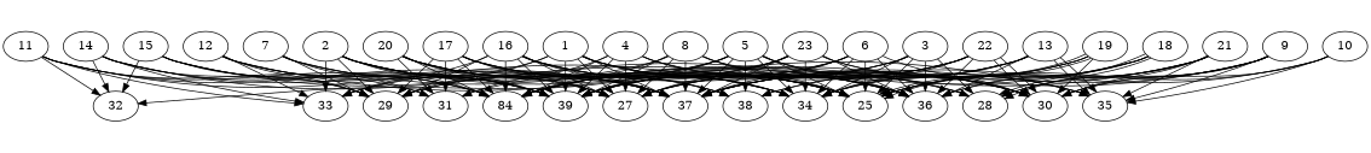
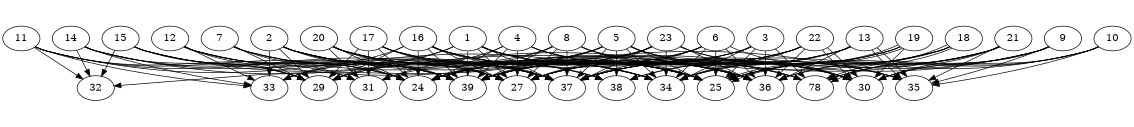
  digraph {
    node [alpha=0.02]
    1 [alpha=0.15 expect_size=8428937777269178368]
    25 [alpha=0.06 expect_size=349208400454541056]
    27 [alpha=0.04 expect_size=137613096164409568]
    29 [alpha=0.09 expect_size=203039502547758624]
    30 [alpha=0.14 expect_size=1066799961371286962176]
    33 [alpha=0.14 expect_size=291488199207544684544]
    34 [alpha=0.13 expect_size=75231127532608560]
    36 [alpha=0.13 expect_size=68814252752823648256]
    37 [alpha=0.04 expect_size=306630164476126656]
    39 [alpha=0.08 expect_size=2373028676675051]
    2 [alpha=0.18 expect_size=2637408992000347648]
-   24 [alpha=0.05 expect_size=206117387947196022784 label=84]
-   28 [expect_size=612658898272256000000]
+   24 [alpha=0.05 expect_size=206117387947196022784]
+   28 [expect_size=612658898272256000000 label=78]
    38 [alpha=0.15 expect_size=177456897185625984]
    3 [alpha=0.01 expect_size=451202751527844315136]
    4 [expect_size=934688192068583424000]
    31 [alpha=0.18 expect_size=12862771247839116]
    5 [expect_size=284470670598084755456]
    32 [alpha=0.12 expect_size=220259112691030048]
    6 [alpha=0.12 expect_size=14645977030588080]
    7 [alpha=0.14 expect_size=175219206009126912000]
    8 [alpha=0.07 expect_size=66426678284956729344]
    35 [expect_size=337918788911497216000]
    9 [alpha=0.08 expect_size=340765737825083588608]
    10 [alpha=0.07 expect_size=978926559125826944]
    11 [expect_size=523215362409980416]
    12 [alpha=0.20 expect_size=392946498709210791936]
    13 [alpha=0.18 expect_size=11003838262466932]
    14 [alpha=0.18 expect_size=404570350026752000000]
    15 [alpha=0.03 expect_size=33496238134819628]
    16 [alpha=0.13 expect_size=124244858055314000]
    17 [alpha=0.14 expect_size=1578169937166336000000]
    18 [alpha=0.07 expect_size=2145450775505438507008]
    19 [alpha=0.18 expect_size=6769523767050116]
    20 [expect_size=926785532203349573632]
    21 [alpha=0.20 expect_size=17820389030762676]
    22 [alpha=0.20 expect_size=831010241976571]
    23 [alpha=0.03 expect_size=1845354827499399168]
    1 -> 25
    1 -> 27
    1 -> 29
    1 -> 30
    1 -> 33
    1 -> 34
    1 -> 36
    1 -> 37
    1 -> 39
    2 -> 25
    2 -> 27
    2 -> 29
    2 -> 33
    2 -> 34
    2 -> 39
    2 -> 24
    2 -> 28
    2 -> 38
    3 -> 25
    3 -> 27
    3 -> 34
    3 -> 36
    3 -> 39
    3 -> 24
    3 -> 28
    4 -> 25
    4 -> 27
    4 -> 30
    4 -> 36
    4 -> 39
    4 -> 24
    4 -> 31
    5 -> 25
    5 -> 29
    5 -> 30
    5 -> 34
    5 -> 36
    5 -> 37
    5 -> 39
    5 -> 24
    5 -> 28
    5 -> 38
    5 -> 32
    6 -> 25
    6 -> 27
    6 -> 30
    6 -> 34
    6 -> 36
    6 -> 37
    6 -> 39
    6 -> 31
    7 -> 29
    7 -> 36
    7 -> 37
    7 -> 39
    7 -> 31
    8 -> 25
    8 -> 27
    8 -> 33
    8 -> 36
    8 -> 37
    8 -> 39
    8 -> 24
    8 -> 35
    9 -> 25
    9 -> 30
-   9 -> 36
+   10 -> 36
    9 -> 37
    9 -> 39
    9 -> 28
    9 -> 35
    10 -> 25
    10 -> 30
    10 -> 38
    10 -> 35
    11 -> 27
    11 -> 33
    11 -> 34
    11 -> 24
    11 -> 31
    11 -> 32
    12 -> 29
    12 -> 33
    12 -> 37
    12 -> 39
    12 -> 24
    12 -> 35
    13 -> 27
    13 -> 34
    13 -> 36
    13 -> 37
    13 -> 39
    13 -> 35
    13 -> 35
    14 -> 29
    14 -> 33
    14 -> 36
    14 -> 37
    14 -> 39
    14 -> 32
    15 -> 25
    15 -> 29
    15 -> 37
    15 -> 39
    15 -> 24
    15 -> 32
    16 -> 25
    16 -> 27
    16 -> 29
    16 -> 30
    16 -> 33
    16 -> 36
    16 -> 37
    16 -> 39
    16 -> 24
    16 -> 38
    17 -> 25
    17 -> 27
    17 -> 29
    17 -> 34
    17 -> 37
    17 -> 24
    17 -> 28
    17 -> 31
    18 -> 25
    18 -> 36
    18 -> 37
    18 -> 24
    18 -> 28
    18 -> 28
    19 -> 25
    19 -> 25
    19 -> 30
    19 -> 34
    19 -> 37
    19 -> 38
    20 -> 25
    20 -> 27
    20 -> 34
    20 -> 37
    20 -> 39
    20 -> 24
    20 -> 38
    20 -> 31
    21 -> 25
    21 -> 30
    21 -> 34
    21 -> 37
    21 -> 24
    21 -> 28
    21 -> 35
    22 -> 27
    22 -> 30
    22 -> 30
    22 -> 34
    22 -> 36
    22 -> 37
    22 -> 39
    22 -> 24
    23 -> 27
    23 -> 29
    23 -> 30
    23 -> 34
    23 -> 36
    23 -> 37
    23 -> 39
    23 -> 24
    23 -> 35
  }
